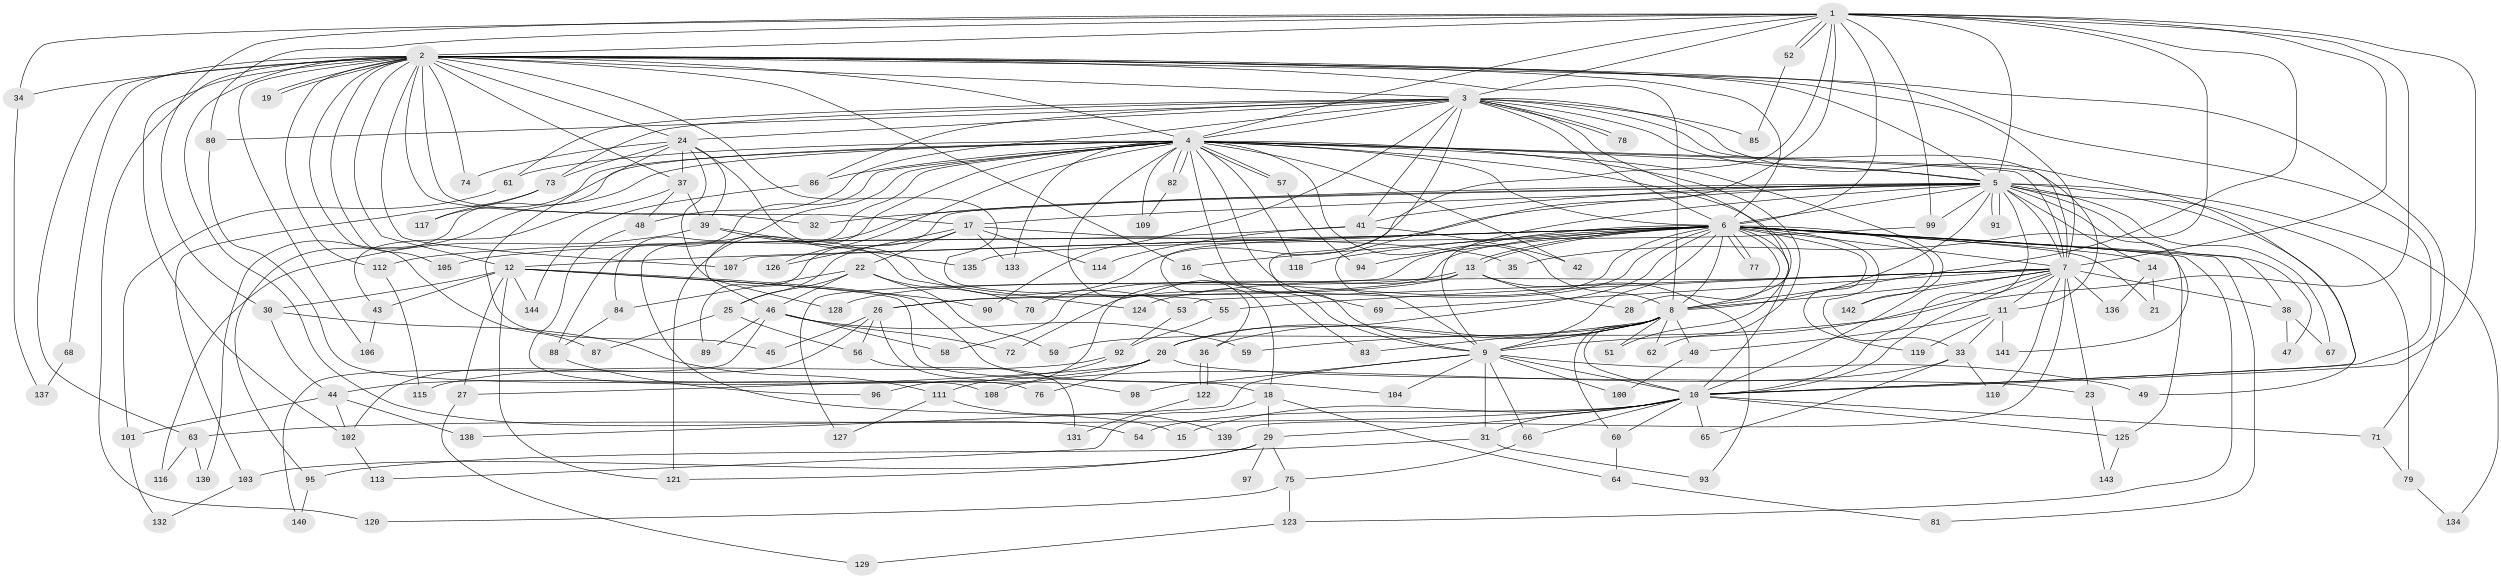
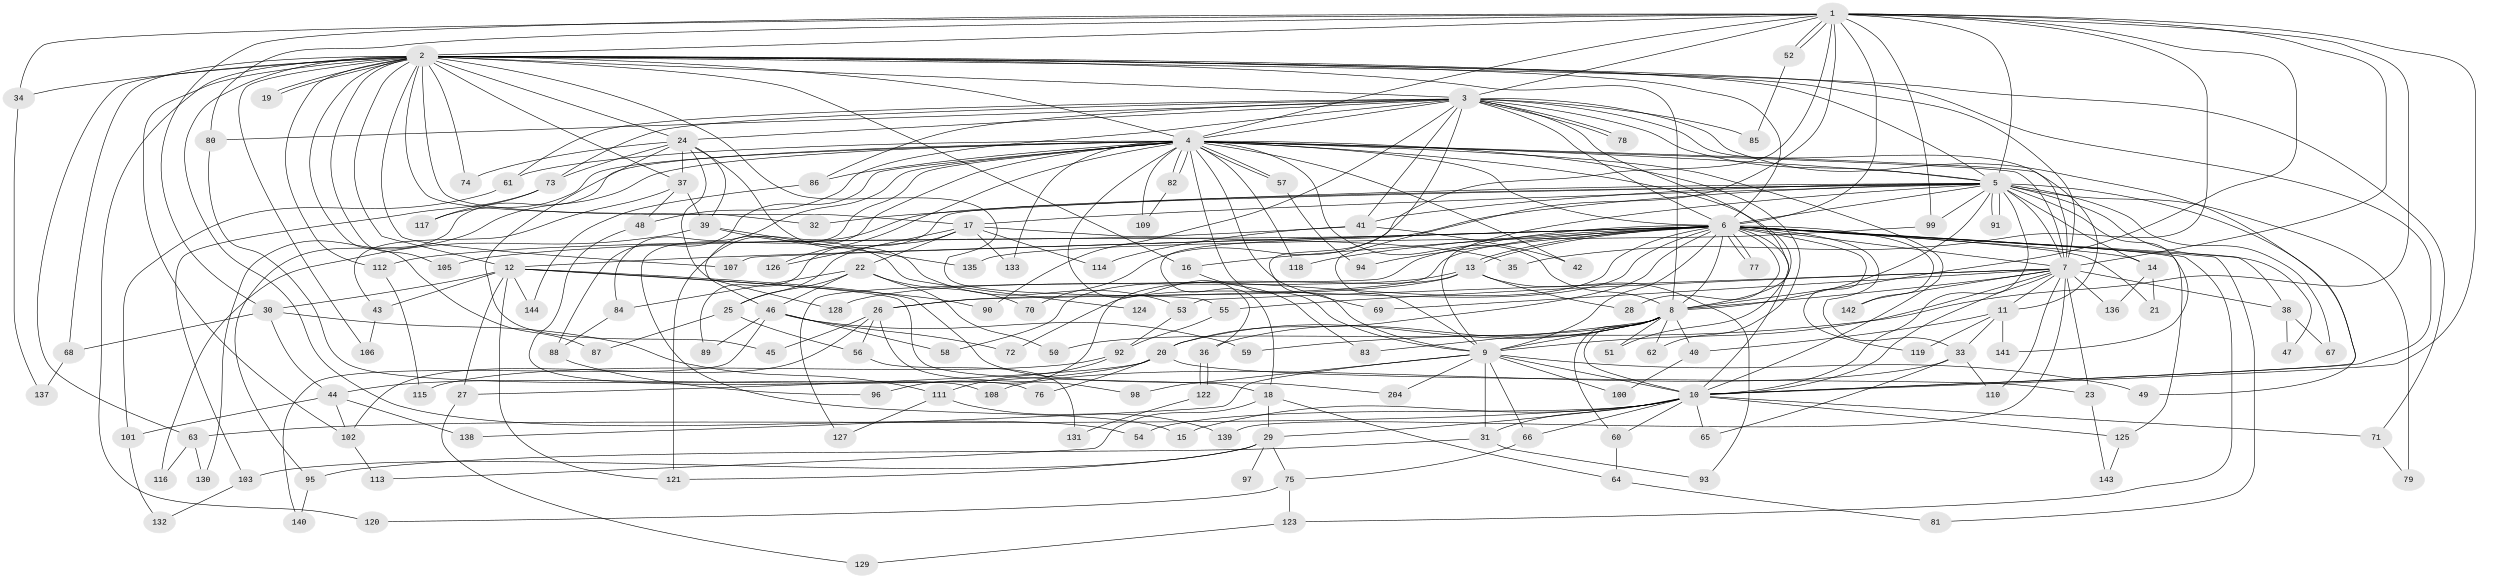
  graph {
    fontname="Liberation Mono"
    node [color=gray90 fontname="Liberation Mono" style=filled]
    edge [fontname="Liberation Mono"]
    1
    2
    3
    4
    5
    6
    7
    8
    9
    10
    30
    34
    35
    52
    59
    70
    80
    99
    12
    16
    17
    19
    24
    32
    37
    54
    55
    63
    68
    71
    74
    87
    105
    106
    107
    112
    120
    102
    41
    48
    61
    73
    78
    85
    86
    90
    11
    15
    36
    42
    46
    51
    57
    62
    69
    82
    84
    88
    95
    109
    117
    118
    126
    130
    133
    14
    18
    47
    49
    67
    79
    89
    91
    121
-   134
    141
    13
    20
    21
    26
    28
    33
    38
    58
    72
    77
    81
    94
    119
    123
    125
    127
    142
    23
    53
    110
    124
    136
    139
    40
    50
    60
    83
    31
    66
    98
    100
-   104
+   104 [label=204]
    138
    29
    65
    44
    111
    137
    108
    135
    27
    43
    144
    22
    25
    114
    128
    39
    45
    92
    116
    115
    76
    101
    103
    122
    140
    96
    64
    113
    93
    56
    129
    143
    75
    97
    131
    132
    1 -- 2
    1 -- 3
    1 -- 4
    1 -- 5
    1 -- 6
    1 -- 7
    1 -- 8
    1 -- 9
    1 -- 10
    1 -- 30
    1 -- 34
    1 -- 35
    1 -- 52
    1 -- 52
    1 -- 59
    1 -- 70
    1 -- 80
    1 -- 99
    2 -- 3
    2 -- 4
    2 -- 5
    2 -- 6
    2 -- 7
    2 -- 8
    2 -- 10
    2 -- 34
    2 -- 12
    2 -- 16
    2 -- 17
    2 -- 19
    2 -- 19
    2 -- 24
    2 -- 32
    2 -- 37
    2 -- 54
    2 -- 55
    2 -- 63
    2 -- 68
    2 -- 71
    2 -- 74
    2 -- 87
    2 -- 105
    2 -- 106
    2 -- 107
    2 -- 112
    2 -- 120
    2 -- 102
    3 -- 4
    3 -- 5
    3 -- 6
    3 -- 7
    3 -- 8
    3 -- 9
    3 -- 10
    3 -- 80
    3 -- 24
    3 -- 41
    3 -- 48
    3 -- 61
    3 -- 73
    3 -- 78
    3 -- 78
    3 -- 85
    3 -- 86
    3 -- 90
    4 -- 5
    4 -- 6
    4 -- 7
    4 -- 8
    4 -- 9
    4 -- 10
    4 -- 61
    4 -- 86
    4 -- 11
    4 -- 15
    4 -- 36
    4 -- 42
    4 -- 46
    4 -- 51
    4 -- 57
    4 -- 57
    4 -- 62
    4 -- 69
    4 -- 82
    4 -- 82
    4 -- 84
    4 -- 88
    4 -- 95
    4 -- 109
    4 -- 117
    4 -- 118
    4 -- 126
    4 -- 130
    4 -- 133
    5 -- 6
    5 -- 7
    5 -- 8
    5 -- 9
    5 -- 10
    5 -- 99
    5 -- 17
    5 -- 32
    5 -- 41
    5 -- 14
    5 -- 18
    5 -- 47
    5 -- 49
    5 -- 67
    5 -- 79
    5 -- 89
    5 -- 91
    5 -- 91
    5 -- 121
-   5 -- 134
    5 -- 141
    6 -- 7
    6 -- 8
    6 -- 9
    6 -- 10
    6 -- 12
    6 -- 16
    6 -- 105
    6 -- 107
    6 -- 118
    6 -- 14
    6 -- 13
    6 -- 13
    6 -- 20
    6 -- 21
    6 -- 26
    6 -- 28
    6 -- 33
    6 -- 38
    6 -- 58
    6 -- 72
    6 -- 77
    6 -- 77
    6 -- 81
    6 -- 94
    6 -- 119
    6 -- 123
    6 -- 125
    6 -- 127
    6 -- 142
    7 -- 8
    7 -- 9
    7 -- 10
    7 -- 55
    7 -- 11
    7 -- 69
    7 -- 38
    7 -- 142
    7 -- 23
    7 -- 53
    7 -- 110
-   7 -- 124
    7 -- 136
    7 -- 139
    8 -- 9
    8 -- 10
    8 -- 36
    8 -- 51
    8 -- 62
    8 -- 20
    8 -- 40
    8 -- 50
    8 -- 60
    8 -- 83
    9 -- 10
    9 -- 49
    9 -- 31
    9 -- 66
    9 -- 98
    9 -- 100
    9 -- 104
    9 -- 138
    10 -- 54
    10 -- 63
    10 -- 71
    10 -- 15
    10 -- 125
    10 -- 60
    10 -- 31
    10 -- 66
    10 -- 29
    10 -- 65
+   30 -- 68
    30 -- 44
    30 -- 111
    34 -- 137
    52 -- 85
    80 -- 108
    99 -- 135
    12 -- 30
    12 -- 90
    12 -- 18
    12 -- 121
    12 -- 104
    12 -- 27
    12 -- 43
    12 -- 144
    16 -- 83
    17 -- 35
    17 -- 126
    17 -- 133
    17 -- 22
    17 -- 25
    17 -- 114
    24 -- 37
    24 -- 74
    24 -- 73
    24 -- 53
    24 -- 128
    24 -- 39
    24 -- 45
    37 -- 48
    37 -- 43
    37 -- 39
    55 -- 92
    63 -- 130
    63 -- 116
    68 -- 137
    71 -- 79
    112 -- 115
    102 -- 113
    41 -- 112
    41 -- 42
    41 -- 114
    48 -- 76
    61 -- 101
    73 -- 117
    73 -- 103
    86 -- 144
    11 -- 141
    11 -- 33
    11 -- 119
    11 -- 40
    36 -- 122
    36 -- 122
    46 -- 59
    46 -- 89
    46 -- 58
    46 -- 72
    46 -- 140
    57 -- 94
    82 -- 109
    84 -- 88
    88 -- 96
    95 -- 140
    14 -- 21
    14 -- 136
    18 -- 29
    18 -- 64
    18 -- 113
-   79 -- 134
    13 -- 26
    13 -- 28
    13 -- 128
    13 -- 96
    13 -- 93
    20 -- 23
    20 -- 44
    20 -- 27
    20 -- 76
    26 -- 102
    26 -- 98
    26 -- 45
    26 -- 56
    33 -- 110
    33 -- 65
    33 -- 108
    38 -- 47
    38 -- 67
    123 -- 129
    125 -- 143
    23 -- 143
    53 -- 92
    40 -- 100
    60 -- 64
    31 -- 95
    31 -- 93
    66 -- 75
    29 -- 121
    29 -- 103
    29 -- 75
    29 -- 97
    44 -- 102
    44 -- 138
    44 -- 101
    111 -- 127
    111 -- 139
    27 -- 129
    43 -- 106
    22 -- 70
    22 -- 46
    22 -- 84
    22 -- 50
    22 -- 25
    25 -- 87
    25 -- 56
    39 -- 124
    39 -- 135
    39 -- 116
    92 -- 111
    92 -- 115
    101 -- 132
    103 -- 132
    122 -- 131
    64 -- 81
    56 -- 131
    75 -- 120
    75 -- 123
  }
